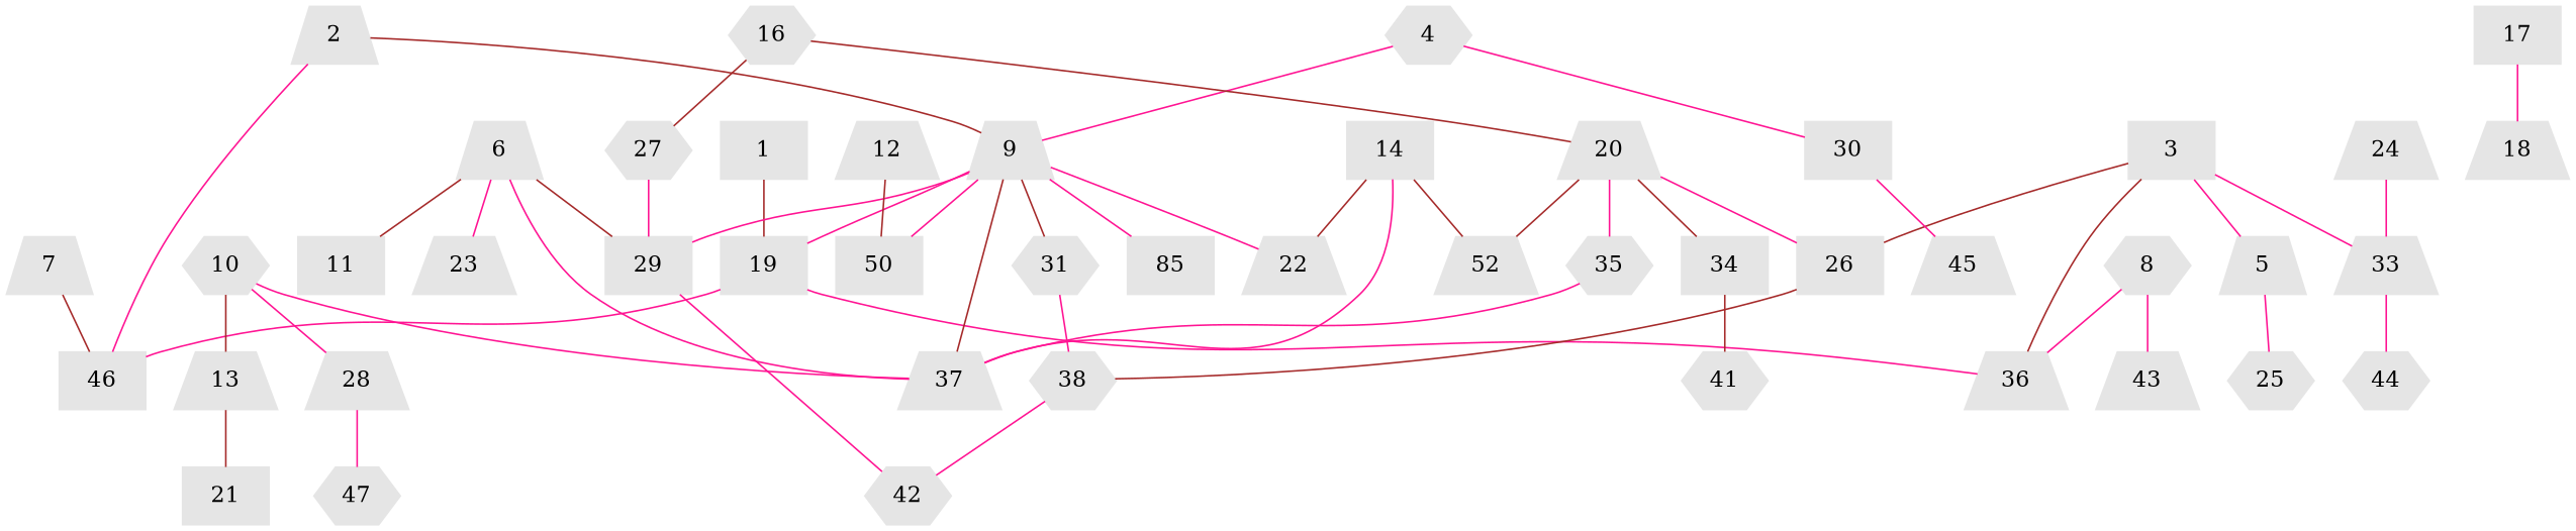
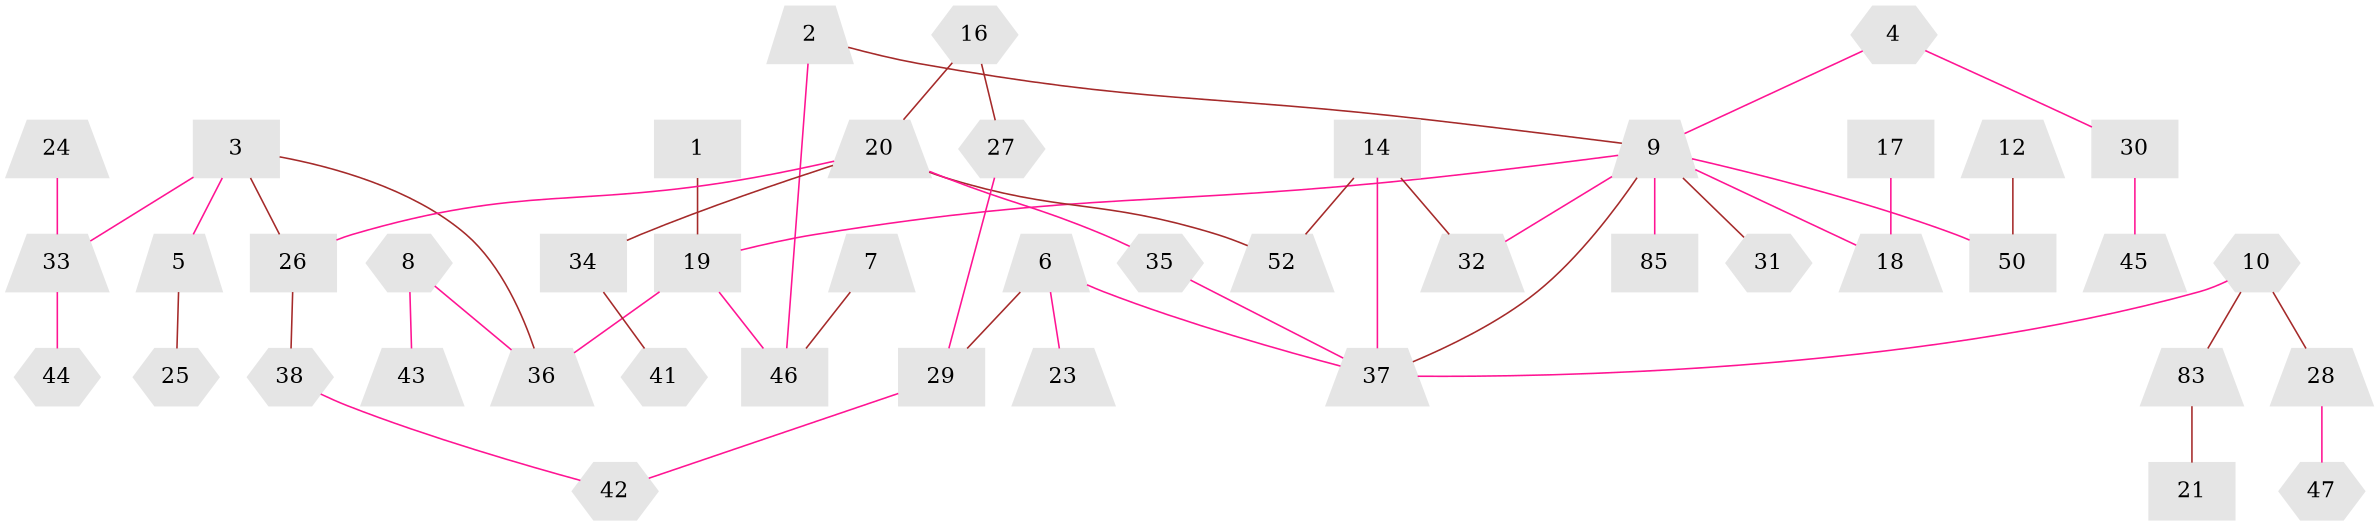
  graph {
    node [color=gray90 shape=trapezium style=filled]
    edge [color=deeppink weight=1.0]
    1 [shape=box]
    19 [shape=box]
    46 [shape=box]
    36
    2
    9
    37
    n8 [label=85 shape=box]
    18
-   22
+   22 [label=32]
    31 [shape=hexagon]
    n12 [label=50 shape=box]
    3 [shape=box]
    5
    26 [shape=box]
    33
    25 [shape=hexagon]
    38 [shape=hexagon]
    44 [shape=hexagon]
    4 [shape=hexagon]
    30 [shape=box]
    45
-   11 [shape=box]
    6
    23
    29 [shape=box]
    42 [shape=hexagon]
    7
    8 [shape=hexagon]
    43
    10 [shape=hexagon]
-   13
+   13 [label=83]
    28
    21 [shape=box]
    47 [shape=hexagon]
    12
    14 [shape=box]
    n38 [label=52]
    16 [shape=hexagon]
    20
    27 [shape=hexagon]
    34 [shape=box]
    35 [shape=hexagon]
    17 [shape=box]
    41 [shape=hexagon]
    24
    1 -- 19 [color=brown]
    19 -- 46
    19 -- 36
    2 -- 46
    2 -- 9 [color=brown]
    9 -- 19
    9 -- 37 [color=brown]
    9 -- n8
-   9 -- 29
+   9 -- 18
    9 -- 22
    9 -- 31 [color=brown]
    9 -- n12
-   31 -- 38
    3 -- 36 [color=brown]
    3 -- 5
    3 -- 26 [color=brown]
    3 -- 33
-   5 -- 25
+   5 -- 25 [color=brown]
    26 -- 38 [color=brown]
    33 -- 44
    38 -- 42
    4 -- 9
    4 -- 30
    30 -- 45
    6 -- 37
-   6 -- 11 [color=brown]
    6 -- 23
    6 -- 29 [color=brown]
    29 -- 42
    7 -- 46 [color=brown]
    8 -- 36
    8 -- 43
    10 -- 37
    10 -- 13 [color=brown]
-   10 -- 28
+   10 -- 28 [color=brown]
    13 -- 21 [color=brown]
    28 -- 47
    12 -- n12 [color=brown]
    14 -- 37
    14 -- 22 [color=brown]
    14 -- n38 [color=brown]
    16 -- 20 [color=brown]
    16 -- 27 [color=brown]
    20 -- 26
    20 -- n38 [color=brown]
    20 -- 34 [color=brown]
    20 -- 35
    27 -- 29
    34 -- 41 [color=brown]
    35 -- 37
    17 -- 18
    24 -- 33
  }
